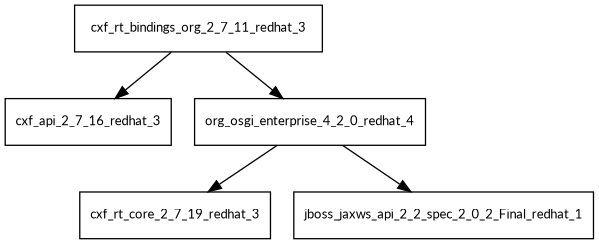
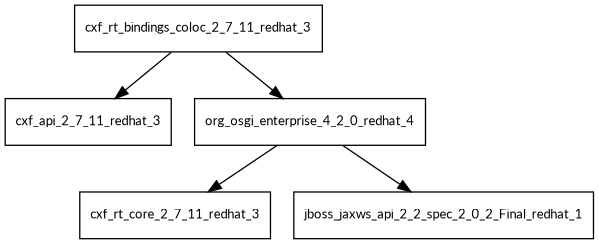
  digraph {
    fontname=Lato
    node [fontname=Lato fontsize=10.0 shape=box]
    edge [fontname=Lato]
-   cxf_rt_bindings_coloc_2_7_11_redhat_3 [label=cxf_rt_bindings_org_2_7_11_redhat_3]
-   cxf_api_2_7_11_redhat_3 [label=cxf_api_2_7_16_redhat_3]
+   cxf_rt_bindings_coloc_2_7_11_redhat_3
+   cxf_api_2_7_11_redhat_3
    org_osgi_enterprise_4_2_0_redhat_4
-   cxf_rt_core_2_7_11_redhat_3 [label=cxf_rt_core_2_7_19_redhat_3]
+   cxf_rt_core_2_7_11_redhat_3
    jboss_jaxws_api_2_2_spec_2_0_2_Final_redhat_1
    cxf_rt_bindings_coloc_2_7_11_redhat_3 -> cxf_api_2_7_11_redhat_3
    cxf_rt_bindings_coloc_2_7_11_redhat_3 -> org_osgi_enterprise_4_2_0_redhat_4
    org_osgi_enterprise_4_2_0_redhat_4 -> cxf_rt_core_2_7_11_redhat_3
    org_osgi_enterprise_4_2_0_redhat_4 -> jboss_jaxws_api_2_2_spec_2_0_2_Final_redhat_1
  }
